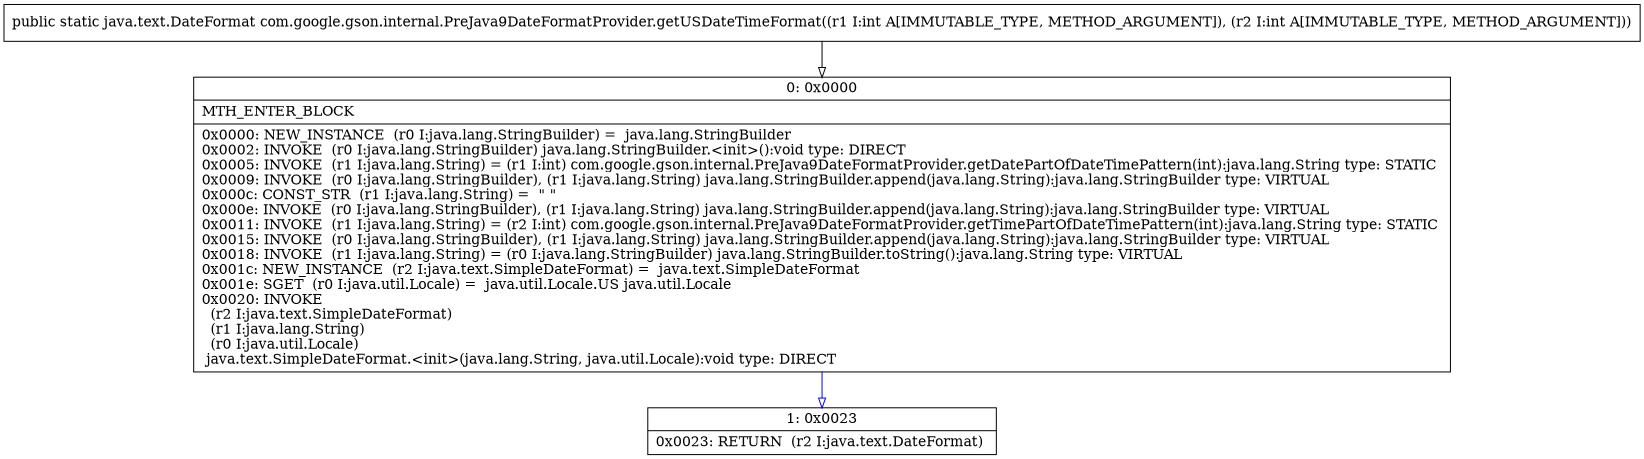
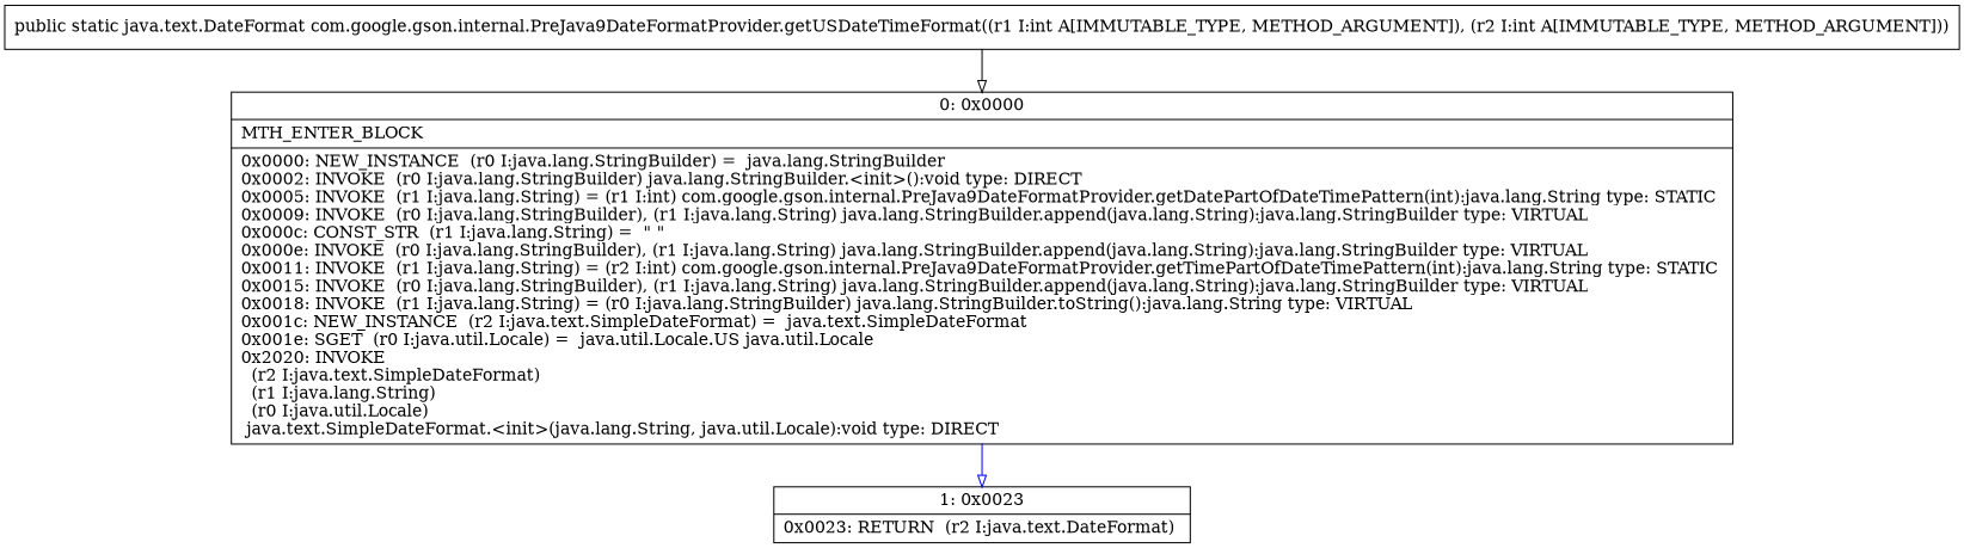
  digraph {
    node [shape=record]
    edge [arrowhead=onormal]
-   n1 [label="{0\:\ 0x0000|MTH_ENTER_BLOCK\l|0x0000: NEW_INSTANCE  (r0 I:java.lang.StringBuilder) =  java.lang.StringBuilder \l0x0002: INVOKE  (r0 I:java.lang.StringBuilder) java.lang.StringBuilder.\<init\>():void type: DIRECT \l0x0005: INVOKE  (r1 I:java.lang.String) = (r1 I:int) com.google.gson.internal.PreJava9DateFormatProvider.getDatePartOfDateTimePattern(int):java.lang.String type: STATIC \l0x0009: INVOKE  (r0 I:java.lang.StringBuilder), (r1 I:java.lang.String) java.lang.StringBuilder.append(java.lang.String):java.lang.StringBuilder type: VIRTUAL \l0x000c: CONST_STR  (r1 I:java.lang.String) =  \" \" \l0x000e: INVOKE  (r0 I:java.lang.StringBuilder), (r1 I:java.lang.String) java.lang.StringBuilder.append(java.lang.String):java.lang.StringBuilder type: VIRTUAL \l0x0011: INVOKE  (r1 I:java.lang.String) = (r2 I:int) com.google.gson.internal.PreJava9DateFormatProvider.getTimePartOfDateTimePattern(int):java.lang.String type: STATIC \l0x0015: INVOKE  (r0 I:java.lang.StringBuilder), (r1 I:java.lang.String) java.lang.StringBuilder.append(java.lang.String):java.lang.StringBuilder type: VIRTUAL \l0x0018: INVOKE  (r1 I:java.lang.String) = (r0 I:java.lang.StringBuilder) java.lang.StringBuilder.toString():java.lang.String type: VIRTUAL \l0x001c: NEW_INSTANCE  (r2 I:java.text.SimpleDateFormat) =  java.text.SimpleDateFormat \l0x001e: SGET  (r0 I:java.util.Locale) =  java.util.Locale.US java.util.Locale \l0x0020: INVOKE  \l  (r2 I:java.text.SimpleDateFormat)\l  (r1 I:java.lang.String)\l  (r0 I:java.util.Locale)\l java.text.SimpleDateFormat.\<init\>(java.lang.String, java.util.Locale):void type: DIRECT \l}"]
+   n1 [label="{0\:\ 0x0000|MTH_ENTER_BLOCK\l|0x0000: NEW_INSTANCE  (r0 I:java.lang.StringBuilder) =  java.lang.StringBuilder \l0x0002: INVOKE  (r0 I:java.lang.StringBuilder) java.lang.StringBuilder.\<init\>():void type: DIRECT \l0x0005: INVOKE  (r1 I:java.lang.String) = (r1 I:int) com.google.gson.internal.PreJava9DateFormatProvider.getDatePartOfDateTimePattern(int):java.lang.String type: STATIC \l0x0009: INVOKE  (r0 I:java.lang.StringBuilder), (r1 I:java.lang.String) java.lang.StringBuilder.append(java.lang.String):java.lang.StringBuilder type: VIRTUAL \l0x000c: CONST_STR  (r1 I:java.lang.String) =  \" \" \l0x000e: INVOKE  (r0 I:java.lang.StringBuilder), (r1 I:java.lang.String) java.lang.StringBuilder.append(java.lang.String):java.lang.StringBuilder type: VIRTUAL \l0x0011: INVOKE  (r1 I:java.lang.String) = (r2 I:int) com.google.gson.internal.PreJava9DateFormatProvider.getTimePartOfDateTimePattern(int):java.lang.String type: STATIC \l0x0015: INVOKE  (r0 I:java.lang.StringBuilder), (r1 I:java.lang.String) java.lang.StringBuilder.append(java.lang.String):java.lang.StringBuilder type: VIRTUAL \l0x0018: INVOKE  (r1 I:java.lang.String) = (r0 I:java.lang.StringBuilder) java.lang.StringBuilder.toString():java.lang.String type: VIRTUAL \l0x001c: NEW_INSTANCE  (r2 I:java.text.SimpleDateFormat) =  java.text.SimpleDateFormat \l0x001e: SGET  (r0 I:java.util.Locale) =  java.util.Locale.US java.util.Locale \l0x2020: INVOKE  \l  (r2 I:java.text.SimpleDateFormat)\l  (r1 I:java.lang.String)\l  (r0 I:java.util.Locale)\l java.text.SimpleDateFormat.\<init\>(java.lang.String, java.util.Locale):void type: DIRECT \l}"]
    n2 [label="{1\:\ 0x0023|0x0023: RETURN  (r2 I:java.text.DateFormat) \l}"]
    n3 [label="{public static java.text.DateFormat com.google.gson.internal.PreJava9DateFormatProvider.getUSDateTimeFormat((r1 I:int A[IMMUTABLE_TYPE, METHOD_ARGUMENT]), (r2 I:int A[IMMUTABLE_TYPE, METHOD_ARGUMENT])) }"]
    n1 -> n2 [color=blue]
    n3 -> n1 [color=black]
  }
